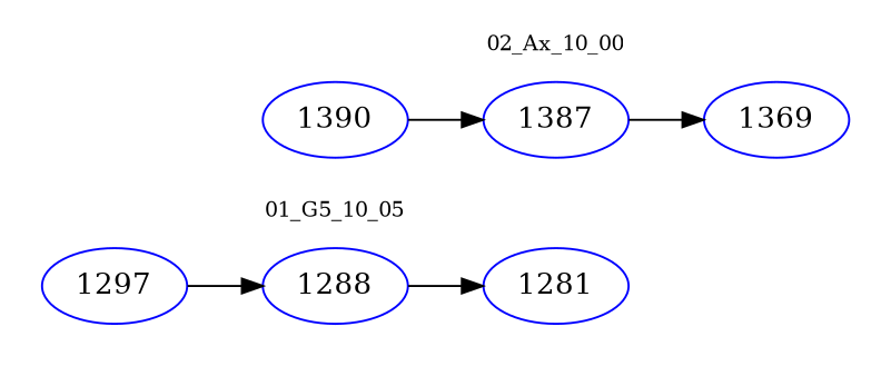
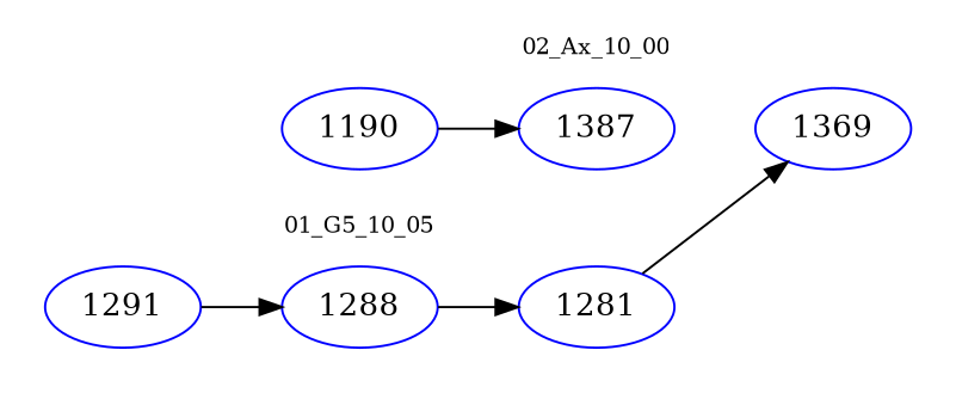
  digraph {
    rankdir=LR
    node [color=blue]
    edge [color=black]
-   n1 [label=1390]
+   n1 [label=1190]
    n2 [label=1387]
    n3 [label=1369]
-   n4 [label=1297]
+   n4 [label=1291]
    n5 [label=1288]
    n6 [label=1281]
    subgraph cluster_1 {
      color=white
      fontsize=10
      label="02_Ax_10_00"
      n1
      n2
      n3
    }
    subgraph cluster_2 {
      color=white
      fontsize=10
      label="01_G5_10_05"
      n4
      n5
      n6
    }
    n1 -> n2
-   n2 -> n3
+   n6 -> n3
    n4 -> n5
    n5 -> n6
  }
